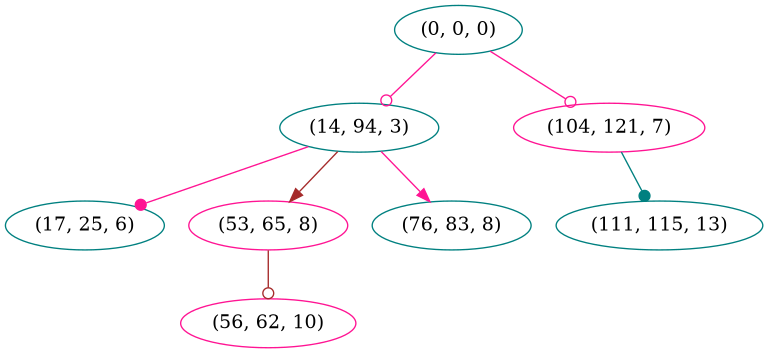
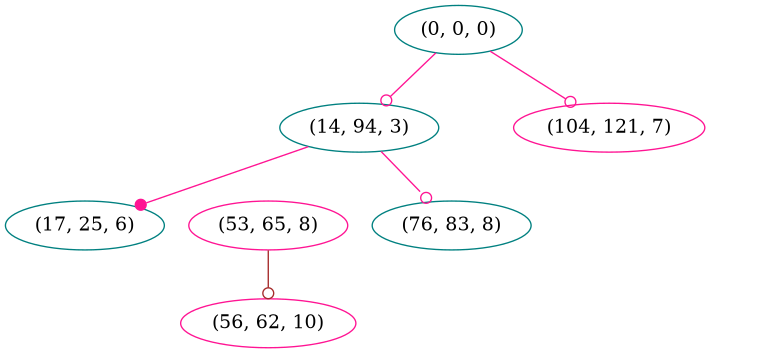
  digraph {
    node [color=teal]
    edge [arrowhead=odot color=deeppink]
    "(0, 0, 0)"
    "(14, 94, 3)"
    "(104, 121, 7)" [color=deeppink]
    "(17, 25, 6)"
    "(53, 65, 8)" [color=deeppink]
    "(76, 83, 8)"
-   "(111, 115, 13)"
    "(56, 62, 10)" [color=deeppink]
    "(0, 0, 0)" -> "(14, 94, 3)"
    "(0, 0, 0)" -> "(104, 121, 7)"
    "(14, 94, 3)" -> "(17, 25, 6)" [arrowhead=dot]
-   "(14, 94, 3)" -> "(53, 65, 8)" [arrowhead=normal color=brown]
-   "(14, 94, 3)" -> "(76, 83, 8)" [arrowhead=normal]
-   "(104, 121, 7)" -> "(111, 115, 13)" [arrowhead=dot color=teal]
+   "(14, 94, 3)" -> "(76, 83, 8)"
    "(53, 65, 8)" -> "(56, 62, 10)" [color=brown]
  }
